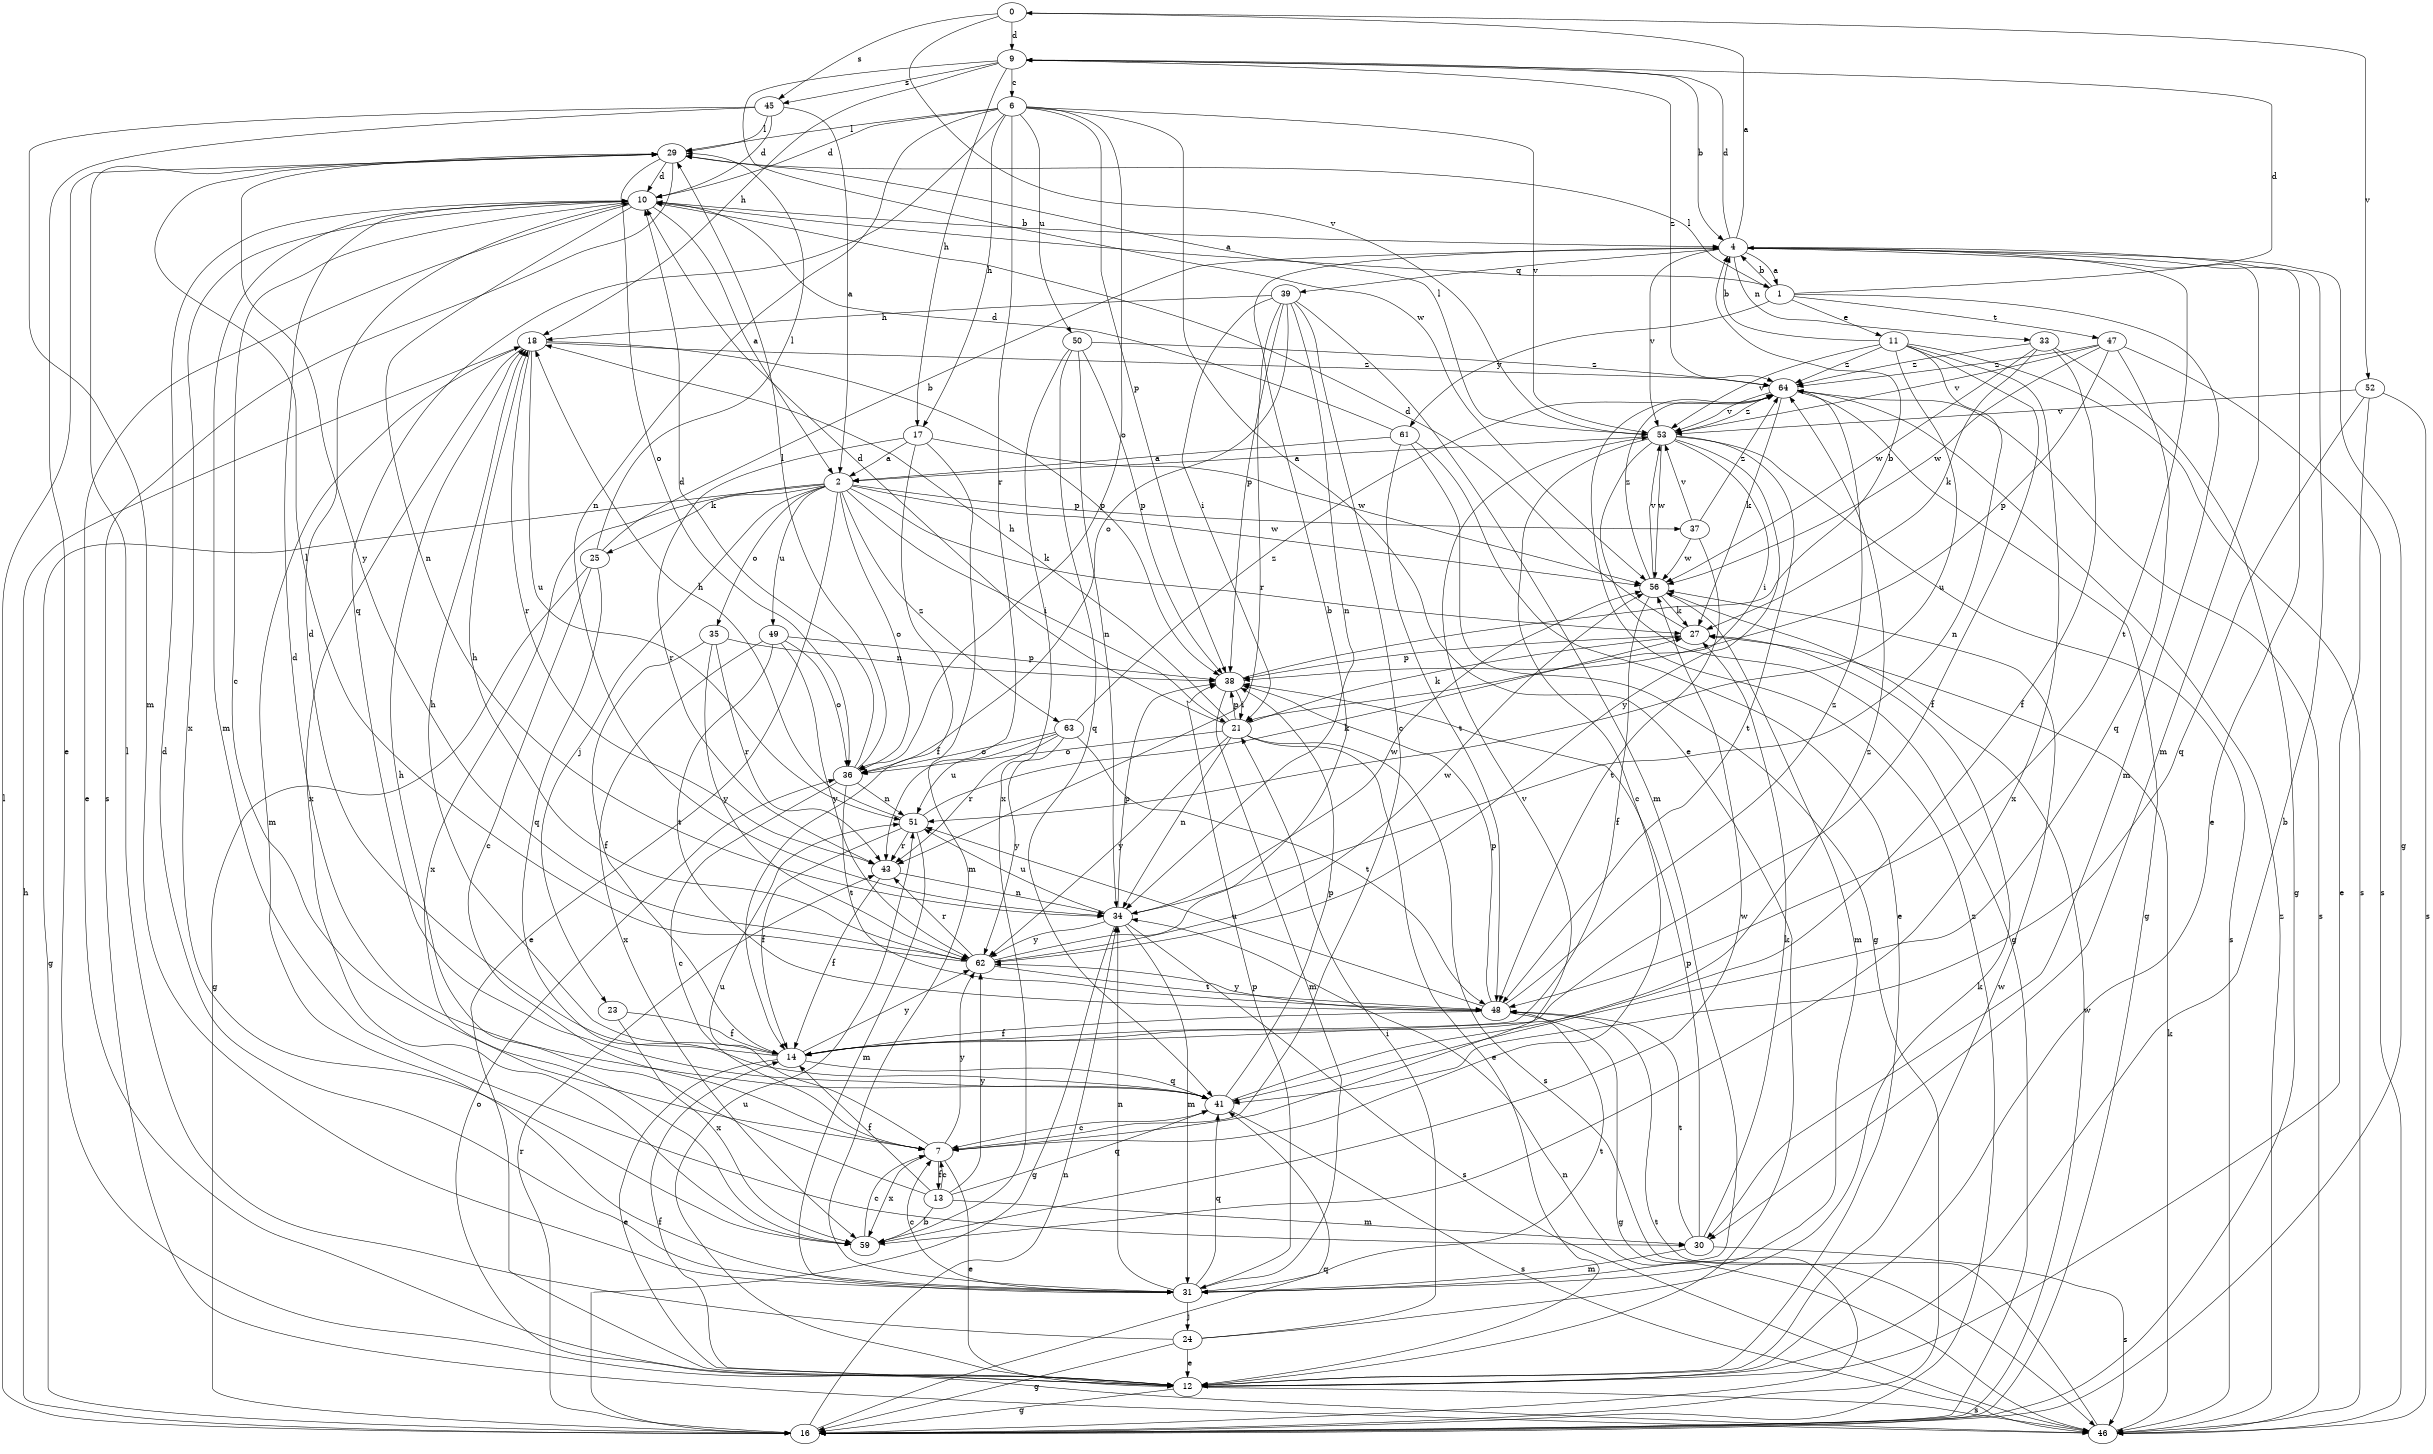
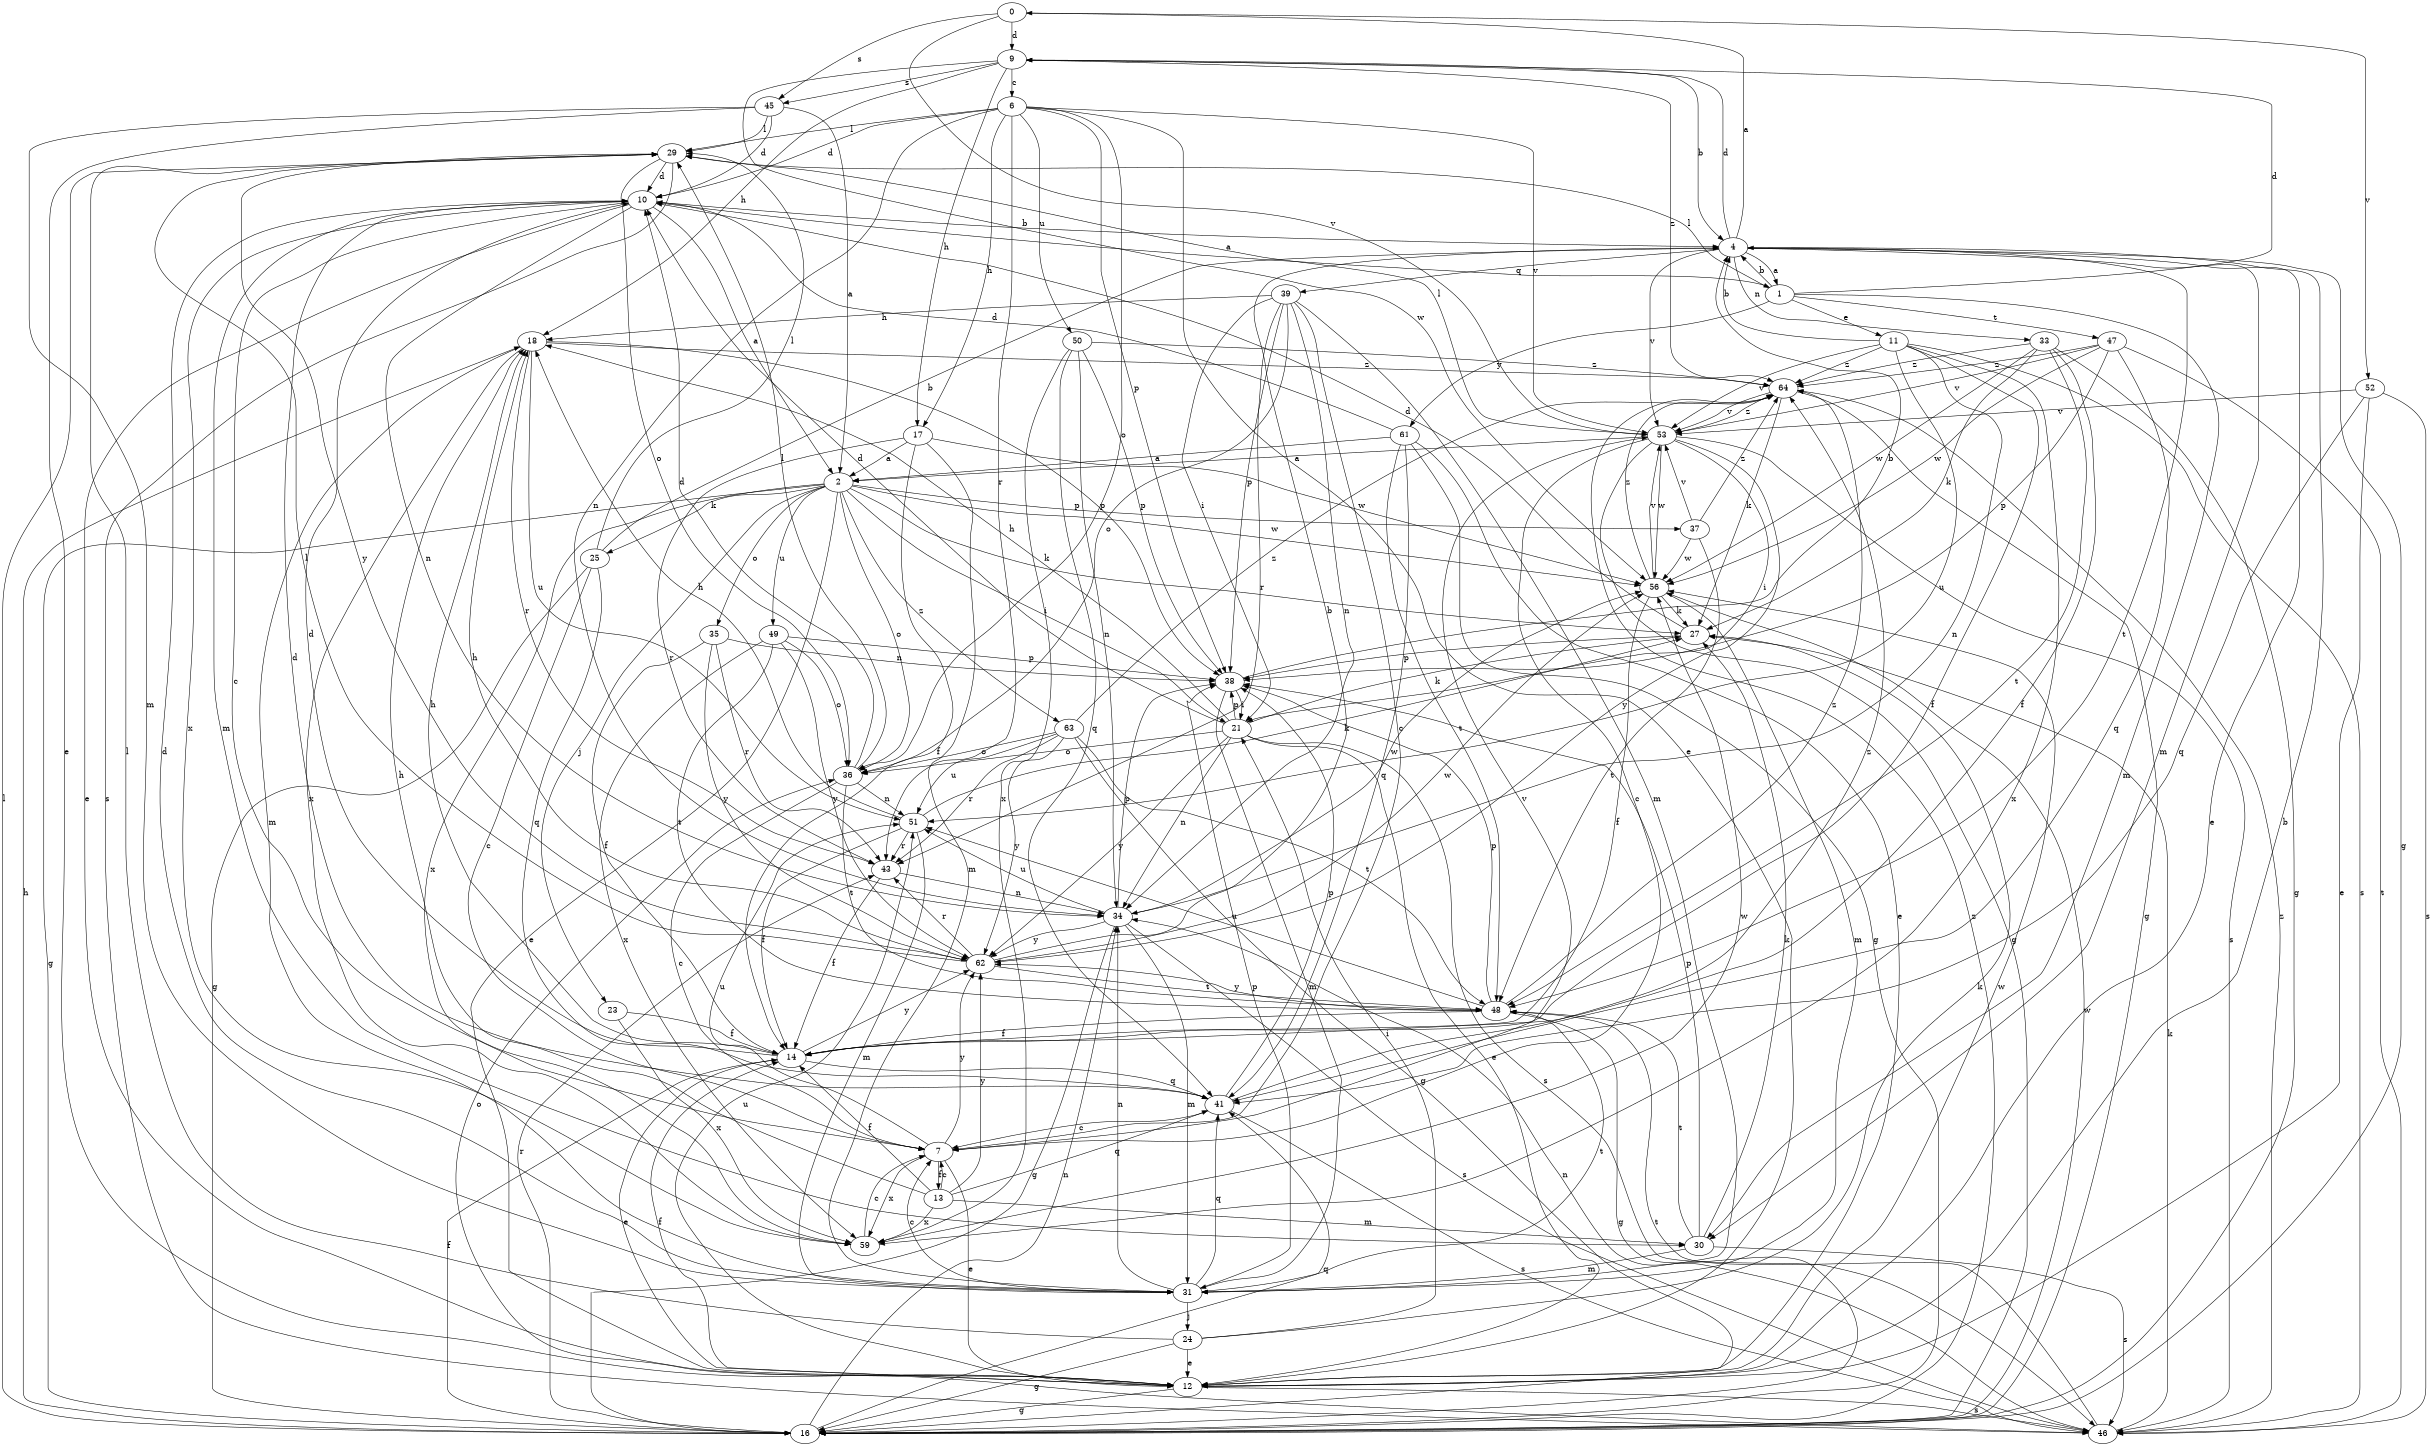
  strict digraph {
    0
    9
    45
    52
    53
    4
    56
    6
    17
    18
    64
    29
    2
    12
    10
    31
    41
    46
    16
    21
    48
    7
    62
    1
    11
    30
    47
    61
    33
    39
    59
    34
    51
    14
    36
    27
    38
    23
    25
    35
    37
    49
    63
    43
    50
    13
    24
    0 -> 9 [label=d]
    0 -> 45 [label=s]
    0 -> 52 [label=v]
    0 -> 53 [label=v]
    9 -> 45 [label=s]
    9 -> 4 [label=b]
    9 -> 56 [label=w]
    9 -> 6 [label=c]
    9 -> 17 [label=h]
    9 -> 18 [label=h]
    9 -> 64 [label=z]
    45 -> 29 [label=l]
    45 -> 2 [label=a]
    45 -> 12 [label=e]
    45 -> 10 [label=d]
    45 -> 31 [label=m]
    52 -> 53 [label=v]
    52 -> 12 [label=e]
    52 -> 41 [label=q]
    52 -> 46 [label=s]
    53 -> 56 [label=w]
    53 -> 64 [label=z]
    53 -> 29 [label=l]
    53 -> 2 [label=a]
    53 -> 46 [label=s]
    53 -> 16 [label=g]
    53 -> 21 [label=i]
-   53 -> 48 [label=t]
+   33 -> 48 [label=t]
    53 -> 7 [label=c]
    53 -> 62 [label=y]
    4 -> 0 [label=a]
    4 -> 9 [label=d]
    4 -> 53 [label=v]
    4 -> 12 [label=e]
    4 -> 16 [label=g]
    4 -> 48 [label=t]
    4 -> 1 [label=a]
    4 -> 30 [label=m]
    4 -> 33 [label=n]
    4 -> 39 [label=q]
    56 -> 53 [label=v]
    56 -> 64 [label=z]
    56 -> 31 [label=m]
    56 -> 14 [label=f]
    56 -> 27 [label=k]
    6 -> 53 [label=v]
    6 -> 17 [label=h]
    6 -> 29 [label=l]
    6 -> 12 [label=e]
    6 -> 10 [label=d]
-   6 -> 41 [label=q]
+   61 -> 41 [label=q]
    6 -> 34 [label=n]
    6 -> 36 [label=o]
    6 -> 38 [label=p]
    6 -> 43 [label=r]
    6 -> 50 [label=u]
    17 -> 56 [label=w]
    17 -> 2 [label=a]
    17 -> 31 [label=m]
    17 -> 14 [label=f]
    17 -> 43 [label=r]
    18 -> 64 [label=z]
    18 -> 31 [label=m]
    18 -> 59 [label=x]
    18 -> 51 [label=u]
    18 -> 38 [label=p]
    18 -> 43 [label=r]
    64 -> 53 [label=v]
-   64 -> 46 [label=s]
    64 -> 16 [label=g]
    64 -> 27 [label=k]
    29 -> 10 [label=d]
    29 -> 46 [label=s]
    29 -> 62 [label=y]
    29 -> 36 [label=o]
    2 -> 56 [label=w]
    2 -> 12 [label=e]
    2 -> 16 [label=g]
    2 -> 21 [label=i]
    2 -> 59 [label=x]
    2 -> 36 [label=o]
    2 -> 27 [label=k]
    2 -> 23 [label=j]
    2 -> 25 [label=k]
    2 -> 35 [label=o]
    2 -> 37 [label=p]
    2 -> 49 [label=u]
    2 -> 63 [label=z]
    12 -> 4 [label=b]
    12 -> 56 [label=w]
    12 -> 46 [label=s]
    12 -> 16 [label=g]
    12 -> 51 [label=u]
    12 -> 14 [label=f]
    10 -> 4 [label=b]
    10 -> 2 [label=a]
    10 -> 12 [label=e]
    10 -> 7 [label=c]
    10 -> 1 [label=a]
    10 -> 30 [label=m]
    10 -> 59 [label=x]
    10 -> 34 [label=n]
    31 -> 10 [label=d]
    31 -> 41 [label=q]
    31 -> 48 [label=t]
    31 -> 7 [label=c]
    31 -> 34 [label=n]
    31 -> 38 [label=p]
    31 -> 24 [label=j]
    41 -> 64 [label=z]
    41 -> 10 [label=d]
    41 -> 46 [label=s]
    41 -> 7 [label=c]
    41 -> 38 [label=p]
    46 -> 64 [label=z]
    46 -> 48 [label=t]
    46 -> 34 [label=n]
    46 -> 36 [label=o]
    46 -> 27 [label=k]
    16 -> 56 [label=w]
    16 -> 18 [label=h]
    16 -> 64 [label=z]
    16 -> 29 [label=l]
    16 -> 41 [label=q]
    16 -> 34 [label=n]
+   16 -> 14 [label=f]
    16 -> 43 [label=r]
    21 -> 18 [label=h]
    21 -> 12 [label=e]
    21 -> 10 [label=d]
    21 -> 46 [label=s]
    21 -> 62 [label=y]
    21 -> 34 [label=n]
    21 -> 36 [label=o]
    21 -> 27 [label=k]
    21 -> 38 [label=p]
    48 -> 64 [label=z]
    48 -> 16 [label=g]
    48 -> 62 [label=y]
    48 -> 51 [label=u]
    48 -> 14 [label=f]
    48 -> 38 [label=p]
    7 -> 53 [label=v]
    7 -> 12 [label=e]
    7 -> 62 [label=y]
    7 -> 59 [label=x]
    7 -> 51 [label=u]
    7 -> 13 [label=f]
    62 -> 4 [label=b]
    62 -> 56 [label=w]
    62 -> 18 [label=h]
    62 -> 29 [label=l]
    62 -> 48 [label=t]
    62 -> 43 [label=r]
    1 -> 9 [label=d]
    1 -> 4 [label=b]
    1 -> 29 [label=l]
    1 -> 11 [label=e]
    1 -> 30 [label=m]
    1 -> 47 [label=t]
    1 -> 61 [label=y]
    11 -> 53 [label=v]
    11 -> 4 [label=b]
    11 -> 64 [label=z]
    11 -> 46 [label=s]
    11 -> 59 [label=x]
    11 -> 34 [label=n]
    11 -> 51 [label=u]
    11 -> 14 [label=f]
    30 -> 31 [label=m]
    30 -> 46 [label=s]
    30 -> 48 [label=t]
    30 -> 27 [label=k]
    30 -> 38 [label=p]
    47 -> 53 [label=v]
    47 -> 56 [label=w]
    47 -> 64 [label=z]
    47 -> 41 [label=q]
-   47 -> 46 [label=s]
+   47 -> 46 [label=t]
    47 -> 38 [label=p]
    61 -> 2 [label=a]
    61 -> 12 [label=e]
    61 -> 10 [label=d]
    61 -> 16 [label=g]
    61 -> 48 [label=t]
    33 -> 56 [label=w]
    33 -> 64 [label=z]
    33 -> 16 [label=g]
    33 -> 14 [label=f]
    33 -> 27 [label=k]
    39 -> 18 [label=h]
    39 -> 31 [label=m]
    39 -> 21 [label=i]
    39 -> 7 [label=c]
    39 -> 34 [label=n]
    39 -> 36 [label=o]
    39 -> 38 [label=p]
    39 -> 43 [label=r]
    59 -> 56 [label=w]
    59 -> 7 [label=c]
    34 -> 56 [label=w]
    34 -> 31 [label=m]
    34 -> 46 [label=s]
    34 -> 16 [label=g]
    34 -> 62 [label=y]
    34 -> 51 [label=u]
    34 -> 38 [label=p]
    51 -> 18 [label=h]
    51 -> 31 [label=m]
    51 -> 14 [label=f]
    51 -> 27 [label=k]
    51 -> 43 [label=r]
    14 -> 18 [label=h]
    14 -> 12 [label=e]
    14 -> 10 [label=d]
    14 -> 41 [label=q]
    14 -> 62 [label=y]
    36 -> 29 [label=l]
    36 -> 10 [label=d]
    36 -> 48 [label=t]
    36 -> 7 [label=c]
    36 -> 51 [label=n]
    27 -> 10 [label=d]
    27 -> 38 [label=p]
    38 -> 4 [label=b]
    38 -> 31 [label=m]
    38 -> 21 [label=i]
    23 -> 59 [label=x]
    23 -> 14 [label=f]
    25 -> 4 [label=b]
    25 -> 29 [label=l]
    25 -> 41 [label=q]
    25 -> 16 [label=g]
    25 -> 7 [label=c]
    35 -> 62 [label=y]
    35 -> 14 [label=f]
    35 -> 38 [label=n]
    35 -> 43 [label=r]
    37 -> 53 [label=v]
    37 -> 56 [label=w]
    37 -> 64 [label=z]
    37 -> 48 [label=t]
    49 -> 48 [label=t]
    49 -> 62 [label=y]
    49 -> 59 [label=x]
    49 -> 36 [label=o]
    49 -> 38 [label=p]
    63 -> 64 [label=z]
+   63 -> 16 [label=g]
    63 -> 48 [label=t]
    63 -> 62 [label=y]
    63 -> 51 [label=u]
    63 -> 36 [label=o]
    63 -> 43 [label=r]
    43 -> 34 [label=n]
    43 -> 14 [label=f]
    50 -> 64 [label=z]
    50 -> 41 [label=q]
    50 -> 59 [label=x]
    50 -> 34 [label=n]
    50 -> 38 [label=p]
    13 -> 18 [label=h]
    13 -> 41 [label=q]
    13 -> 7 [label=c]
    13 -> 62 [label=y]
    13 -> 30 [label=m]
-   13 -> 59 [label=b]
+   13 -> 59 [label=x]
    13 -> 14 [label=f]
    24 -> 29 [label=l]
    24 -> 12 [label=e]
    24 -> 16 [label=g]
    24 -> 21 [label=i]
    24 -> 27 [label=k]
  }
